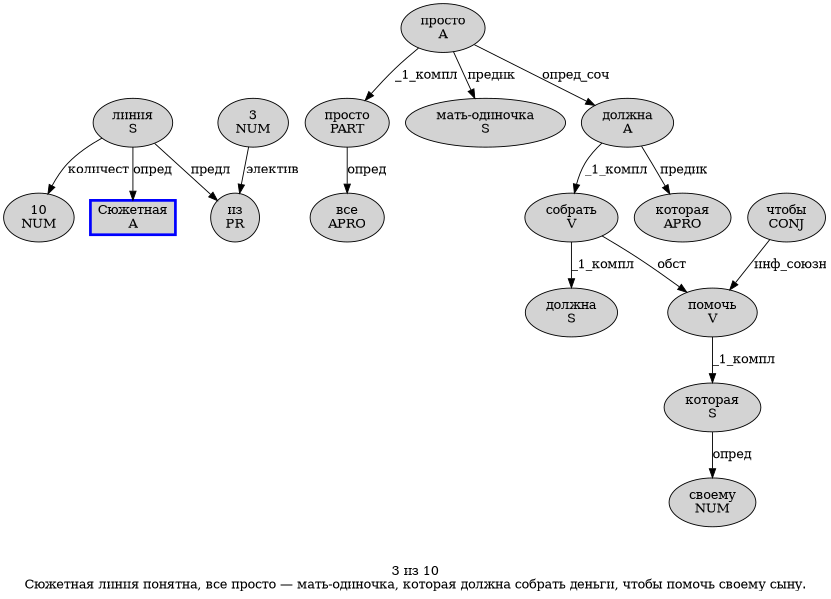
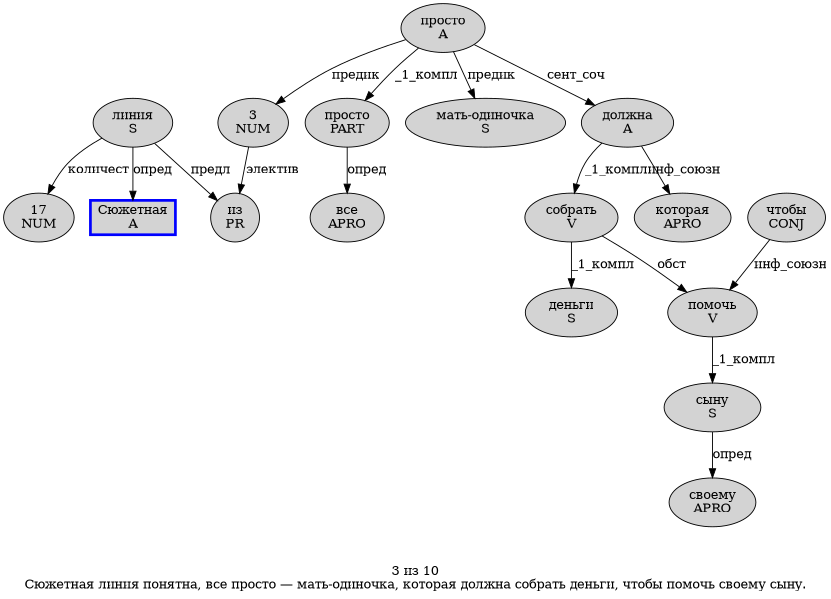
  digraph {
    label="3 из 10\nСюжетная линия понятна, все просто — мать-одиночка, которая должна собрать деньги, чтобы помочь своему сыну."
    node [fillcolor=lightgray penwidth=1 shape=ellipse style=filled]
    n1 [label="3\nNUM"]
    n2 [label="из\nPR"]
    n3 [label="линия\nS"]
-   n4 [label="10\nNUM"]
+   n4 [label="17\nNUM"]
    n5 [color=blue label="Сюжетная\nA" penwidth=3 shape=box]
    n6 [label="просто\nA"]
    n7 [label="просто\nPART"]
    n8 [label="мать-одиночка\nS"]
    n9 [label="должна\nA"]
    n10 [label="все\nAPRO"]
    n11 [label="которая\nAPRO"]
    n12 [label="собрать\nV"]
-   n13 [label="должна\nS"]
+   n13 [label="деньги\nS"]
    n14 [label="помочь\nV"]
    n15 [label="чтобы\nCONJ"]
-   n16 [label="которая\nS"]
-   n17 [label="своему\nNUM"]
+   n16 [label="сыну\nS"]
+   n17 [label="своему\nAPRO"]
    n1 -> n2 [label="электив"]
    n3 -> n2 [label="предл"]
    n3 -> n4 [label="количест"]
    n3 -> n5 [label="опред"]
+   n6 -> n1 [label="предик"]
    n6 -> n7 [label="_1_компл"]
    n6 -> n8 [label="предик"]
-   n6 -> n9 [label="опред_соч"]
+   n6 -> n9 [label="сент_соч"]
    n7 -> n10 [label="опред"]
-   n9 -> n11 [label="предик"]
+   n9 -> n11 [label="инф_союзн"]
    n9 -> n12 [label="_1_компл"]
    n12 -> n13 [label="_1_компл"]
    n12 -> n14 [label="обст"]
    n14 -> n16 [label="_1_компл"]
    n15 -> n14 [label="инф_союзн"]
    n16 -> n17 [label="опред"]
  }
